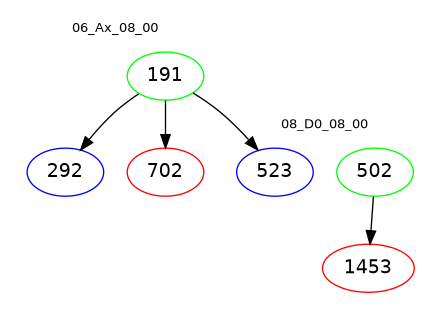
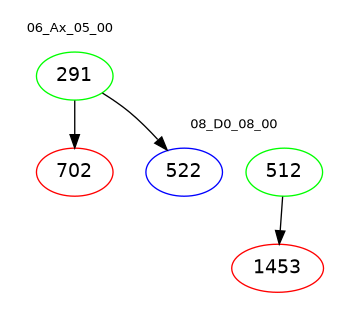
  digraph {
    fontname="DejaVu Sans"
    node [color=green fontname="DejaVu Sans"]
    edge [color=black fontname="DejaVu Sans"]
-   n1 [label=191]
-   n2 [color=blue label=292]
+   n1 [label=291]
    n3 [color=red label=702]
-   n4 [label=502]
-   n5 [color=blue label=523]
+   n4 [label=512]
+   n5 [color=blue label=522]
    n6 [color=red label=1453]
    subgraph cluster_1 {
      color=white
      fontsize=10
-     label="06_Ax_08_00"
+     label="06_Ax_05_00"
      n1
-     n2
      n3
    }
    subgraph cluster_2 {
      color=white
      fontsize=10
      label="08_D0_08_00"
      n4
      n5
      n6
    }
-   n1 -> n2
    n1 -> n3
    n1 -> n5
    n4 -> n6
  }
